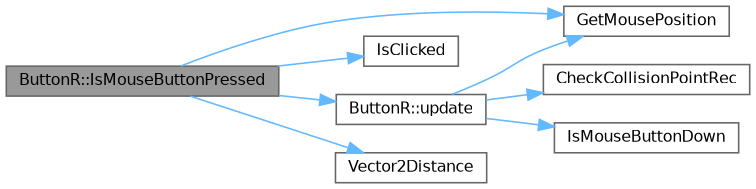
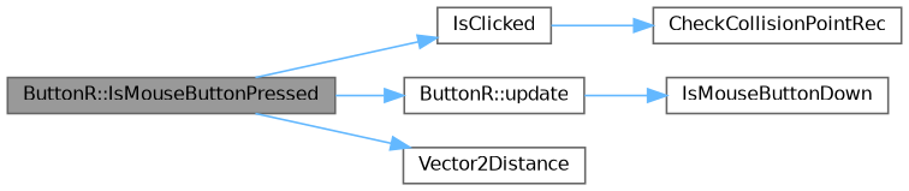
  digraph {
    rankdir=LR
    node [color=grey40 fillcolor=white fontname=Helvetica fontsize=10 shape=box style=filled]
    edge [color=steelblue1 fontname=Helvetica fontsize=10 labelfontname=Helvetica labelfontsize=10 style=solid]
    n1 [color=gray40 fillcolor=grey60 fontcolor=black height=0.2 label="ButtonR::IsMouseButtonPressed" width=0.4]
-   n2 [height=0.2 label=GetMousePosition width=0.4]
    n3 [height=0.2 label=IsClicked width=0.4]
    n4 [height=0.2 label="ButtonR::update" width=0.4]
    n5 [height=0.2 label=Vector2Distance width=0.4]
    n6 [height=0.2 label=CheckCollisionPointRec width=0.4]
    n7 [height=0.2 label=IsMouseButtonDown width=0.4]
-   n1 -> n2
    n1 -> n3
    n1 -> n4
    n1 -> n5
-   n4 -> n2
-   n4 -> n6
+   n3 -> n6
    n4 -> n7
  }
